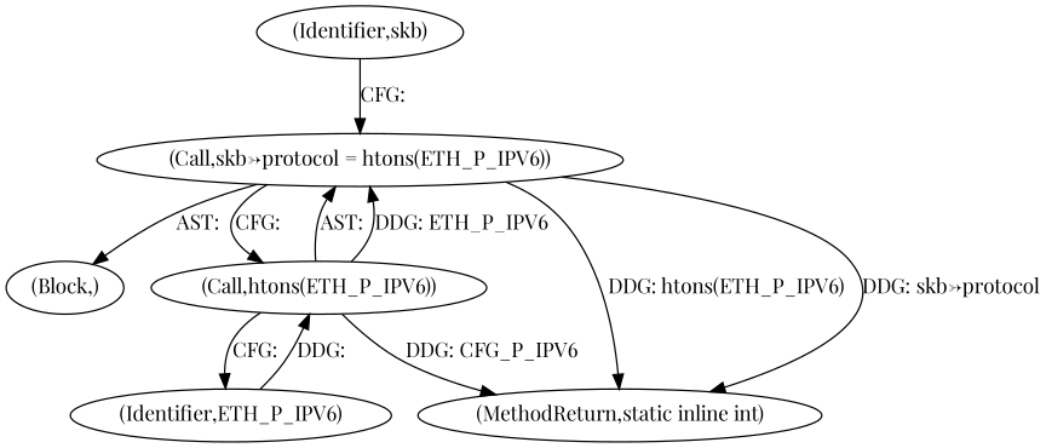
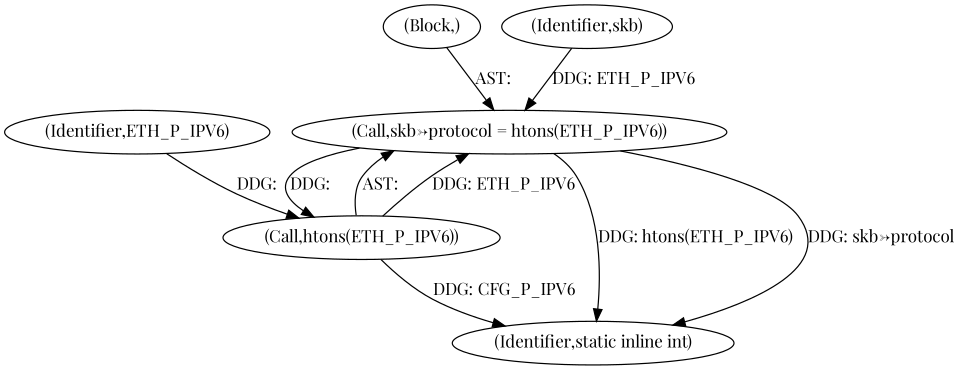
  digraph {
    fontname="Playfair Display"
    node [fontname="Playfair Display"]
    edge [fontname="Playfair Display"]
    n1 [label="(Call,skb->protocol = htons(ETH_P_IPV6))"]
    n2 [label="(Call,htons(ETH_P_IPV6))"]
    n3 [label="(Block,)"]
-   n4 [label="(MethodReturn,static inline int)"]
+   n4 [label="(Identifier,static inline int)"]
    n5 [label="(Identifier,ETH_P_IPV6)"]
    n6 [label="(Identifier,skb)"]
-   n1 -> n2 [label="CFG: "]
-   n1 -> n3 [label="AST: "]
+   n1 -> n2 [label="DDG: "]
+   n3 -> n1 [label="AST: "]
    n1 -> n4 [label="DDG: htons(ETH_P_IPV6)"]
    n1 -> n4 [label="DDG: skb->protocol"]
    n2 -> n1 [label="AST: "]
    n2 -> n1 [label="DDG: ETH_P_IPV6"]
    n2 -> n4 [label="DDG: CFG_P_IPV6"]
-   n2 -> n5 [label="CFG: "]
    n5 -> n2 [label="DDG: "]
-   n6 -> n1 [label="CFG: "]
+   n6 -> n1 [label="DDG: ETH_P_IPV6"]
  }
